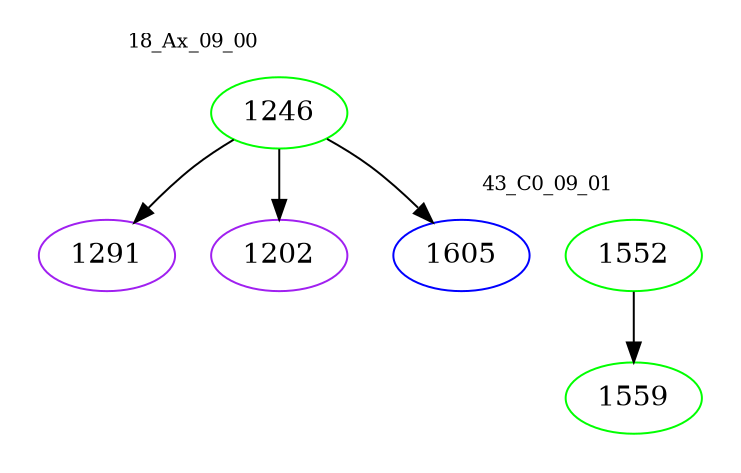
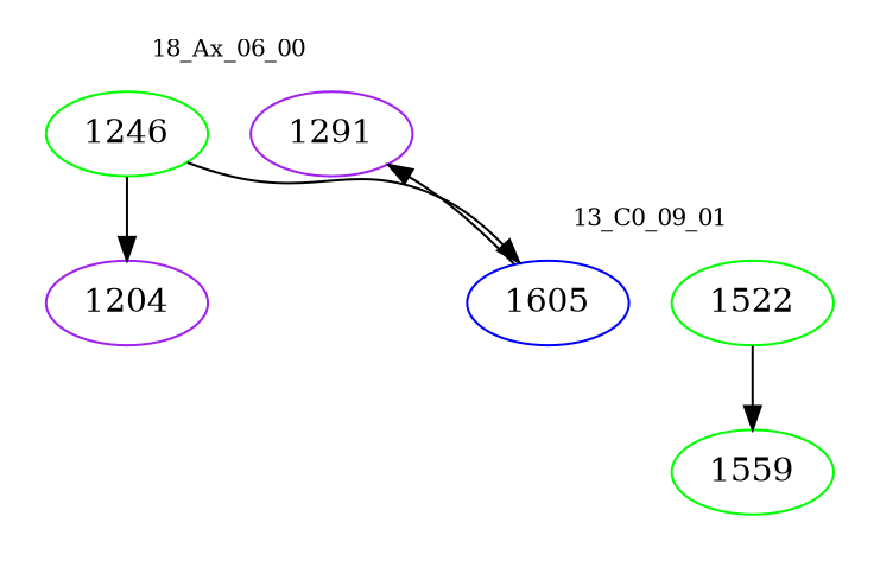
  digraph {
    node [color=green]
    edge [color=black]
    n1 [label=1246]
    n2 [color=purple label=1291]
-   n3 [color=purple label=1202]
-   n4 [label=1552]
+   n3 [color=purple label=1204]
+   n4 [label=1522]
    n5 [label=1559]
    n6 [color=blue label=1605]
    subgraph cluster_1 {
      color=white
      fontsize=10
-     label="18_Ax_09_00"
+     label="18_Ax_06_00"
      n1
      n2
      n3
    }
    subgraph cluster_2 {
      color=white
      fontsize=10
-     label="43_C0_09_01"
+     label="13_C0_09_01"
      n4
      n5
      n6
    }
-   n1 -> n2
+   n6 -> n2
    n1 -> n3
    n1 -> n6
    n4 -> n5
  }
